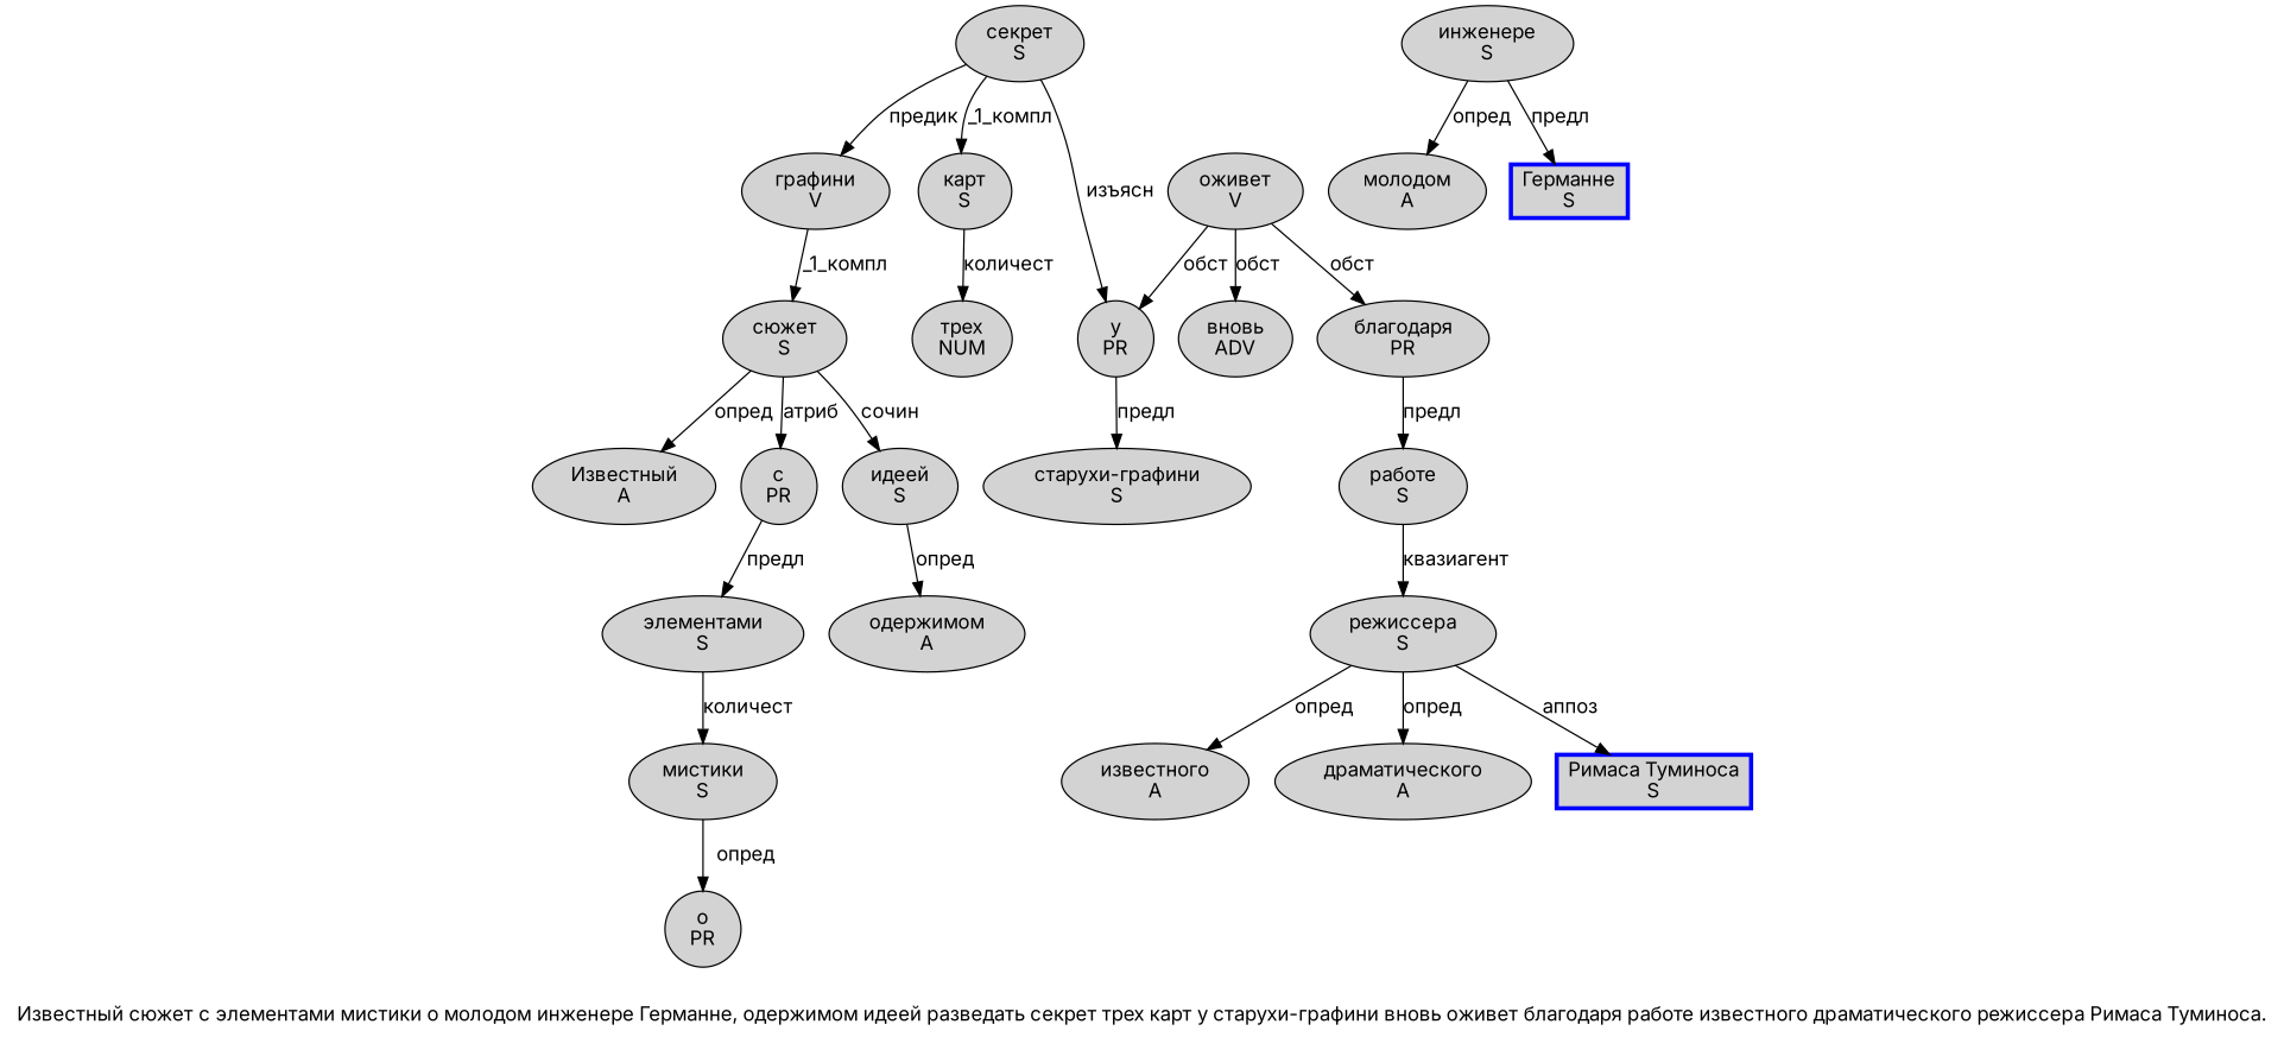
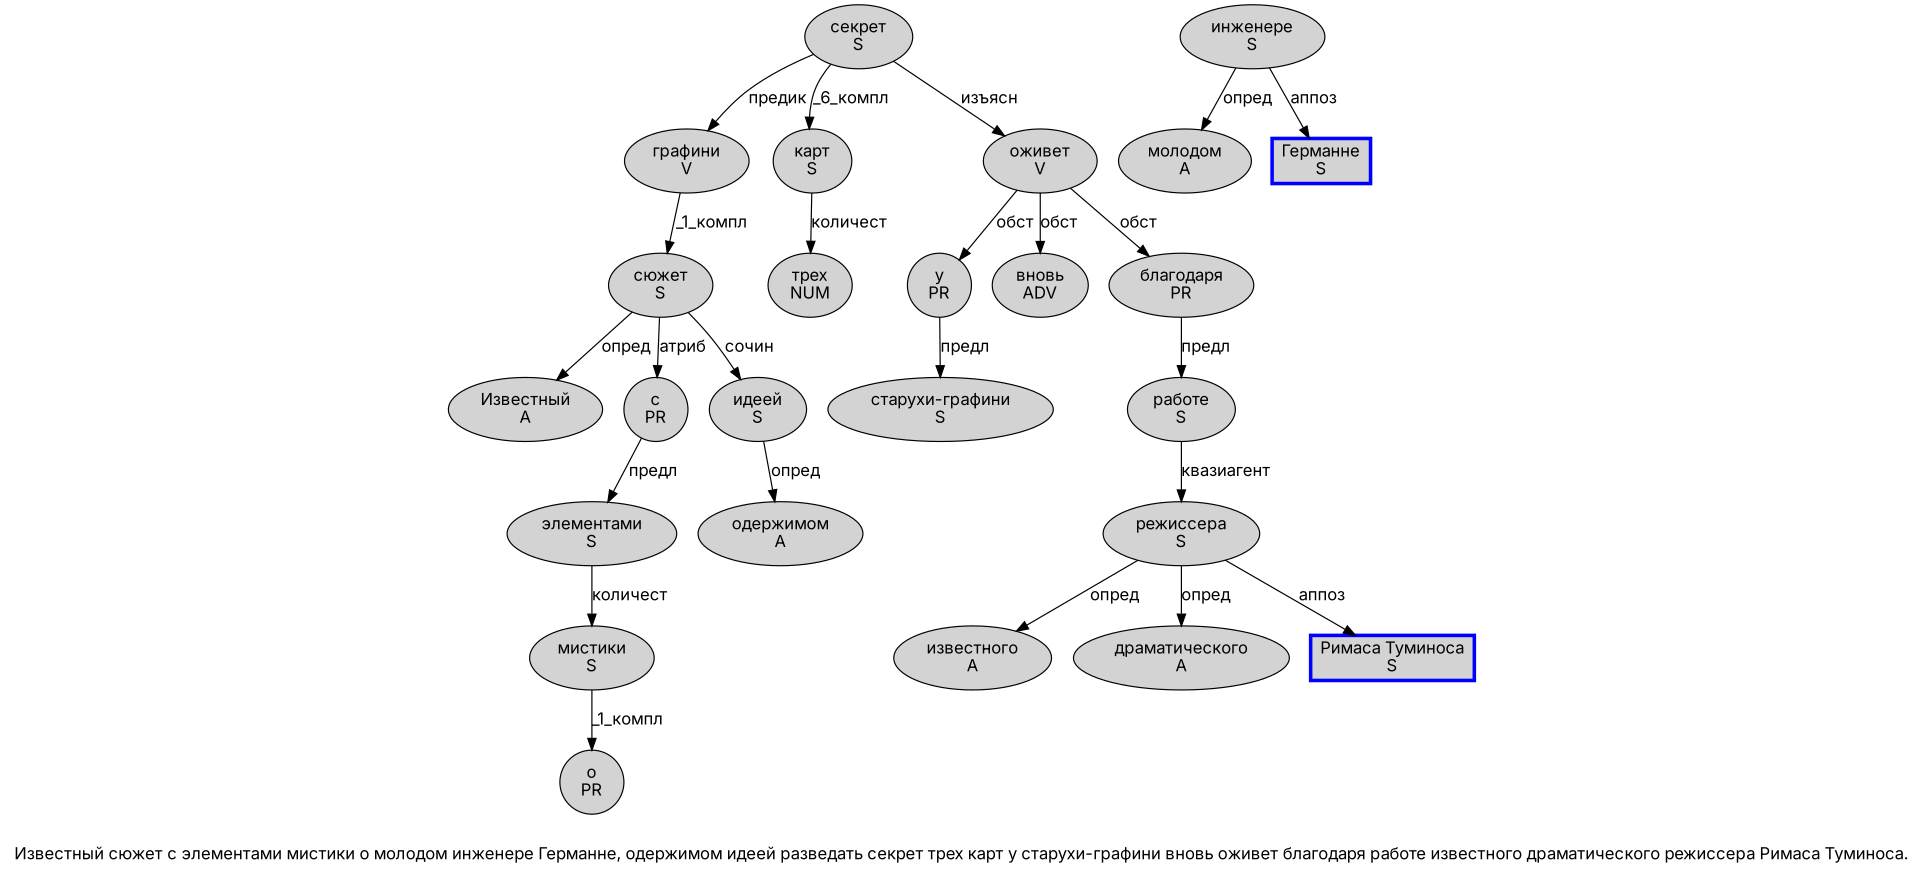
  digraph {
    fontname=Inter
    label="Известный сюжет с элементами мистики о молодом инженере Германне, одержимом идеей разведать секрет трех карт у старухи-графини вновь оживет благодаря работе известного драматического режиссера Римаса Туминоса."
    node [fillcolor=lightgray fontname=Inter penwidth=1 shape=ellipse style=filled]
    edge [fontname=Inter]
    n1 [label="Известный\nA"]
    n2 [label="сюжет\nS"]
    n3 [label="с\nPR"]
    n4 [label="идеей\nS"]
    n5 [label="элементами\nS"]
    n6 [label="одержимом\nA"]
    n7 [label="мистики\nS"]
    n8 [label="о\nPR"]
    n9 [label="инженере\nS"]
    n10 [label="молодом\nA"]
    n11 [color=blue label="Германне\nS" penwidth=3 shape=box]
    n12 [label="графини\nV"]
    n13 [label="секрет\nS"]
    n14 [label="карт\nS"]
    n15 [label="оживет\nV"]
    n16 [label="трех\nNUM"]
    n17 [label="у\nPR"]
    n18 [label="вновь\nADV"]
    n19 [label="благодаря\nPR"]
    n20 [label="старухи-графини\nS"]
    n21 [label="работе\nS"]
    n22 [label="режиссера\nS"]
    n23 [label="известного\nA"]
    n24 [label="драматического\nA"]
    n25 [color=blue label="Римаса Туминоса\nS" penwidth=3 shape=box]
    n2 -> n1 [label="опред"]
    n2 -> n3 [label="атриб"]
    n2 -> n4 [label="сочин"]
    n3 -> n5 [label="предл"]
    n4 -> n6 [label="опред"]
    n5 -> n7 [label="количест"]
-   n7 -> n8 [label="опред"]
+   n7 -> n8 [label="_1_компл"]
    n9 -> n10 [label="опред"]
-   n9 -> n11 [label="предл"]
+   n9 -> n11 [label="аппоз"]
    n12 -> n2 [label="_1_компл"]
    n13 -> n12 [label="предик"]
-   n13 -> n14 [label="_1_компл"]
-   n13 -> n17 [label="изъясн"]
+   n13 -> n14 [label="_6_компл"]
+   n13 -> n15 [label="изъясн"]
    n14 -> n16 [label="количест"]
    n15 -> n17 [label="обст"]
    n15 -> n18 [label="обст"]
    n15 -> n19 [label="обст"]
    n17 -> n20 [label="предл"]
    n19 -> n21 [label="предл"]
    n21 -> n22 [label="квазиагент"]
    n22 -> n23 [label="опред"]
    n22 -> n24 [label="опред"]
    n22 -> n25 [label="аппоз"]
  }
